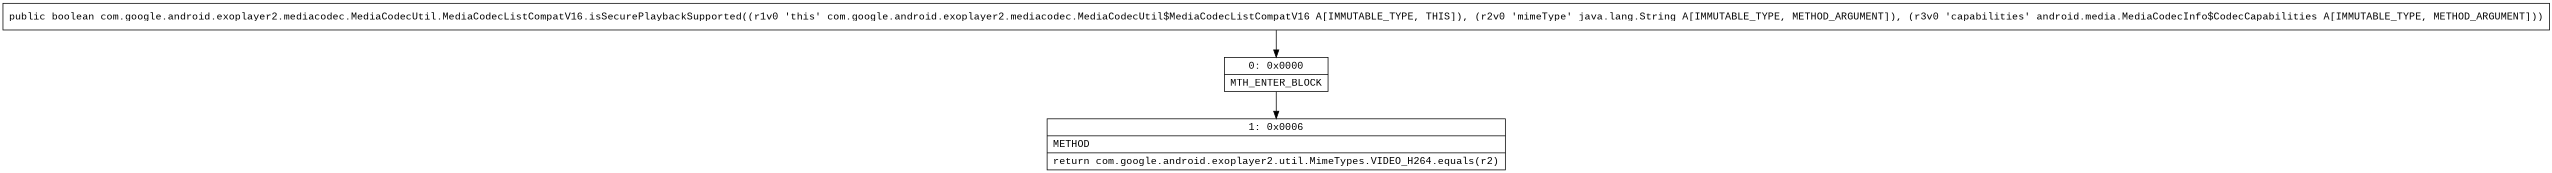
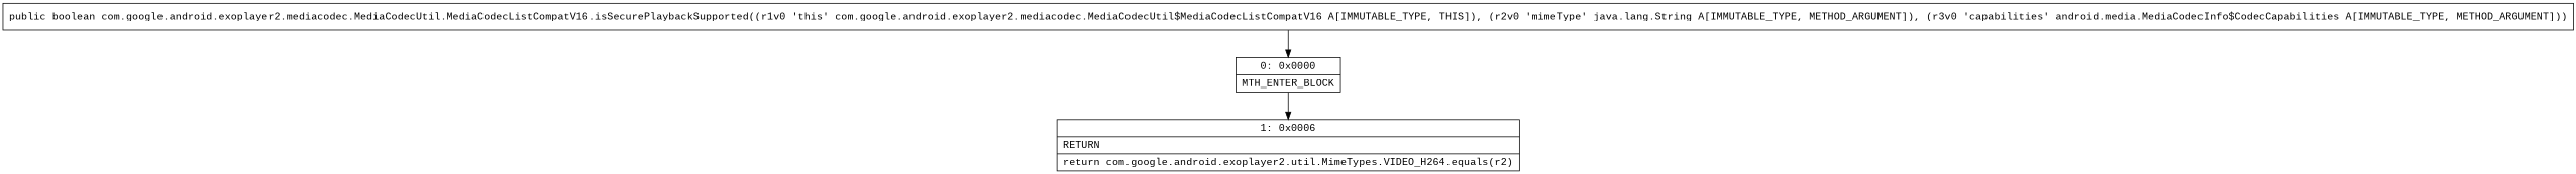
  digraph {
    fontname="Liberation Mono"
    node [shape=record fontname="Liberation Mono"]
    edge [fontname="Liberation Mono"]
    n1 [label="{0\:\ 0x0000|MTH_ENTER_BLOCK\l}"]
-   n2 [label="{1\:\ 0x0006|METHOD\l|return com.google.android.exoplayer2.util.MimeTypes.VIDEO_H264.equals(r2)\l}"]
+   n2 [label="{1\:\ 0x0006|RETURN\l|return com.google.android.exoplayer2.util.MimeTypes.VIDEO_H264.equals(r2)\l}"]
    n3 [label="{public boolean com.google.android.exoplayer2.mediacodec.MediaCodecUtil.MediaCodecListCompatV16.isSecurePlaybackSupported((r1v0 'this' com.google.android.exoplayer2.mediacodec.MediaCodecUtil$MediaCodecListCompatV16 A[IMMUTABLE_TYPE, THIS]), (r2v0 'mimeType' java.lang.String A[IMMUTABLE_TYPE, METHOD_ARGUMENT]), (r3v0 'capabilities' android.media.MediaCodecInfo$CodecCapabilities A[IMMUTABLE_TYPE, METHOD_ARGUMENT])) }"]
    n1 -> n2
    n3 -> n1
  }
